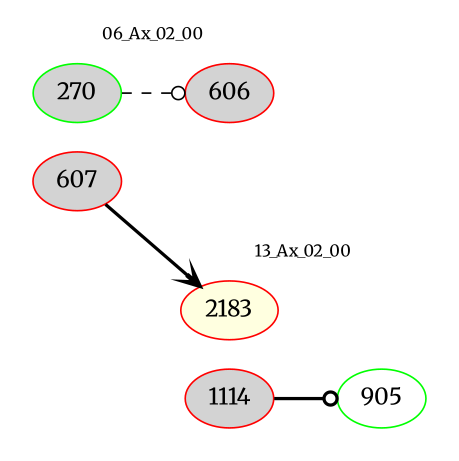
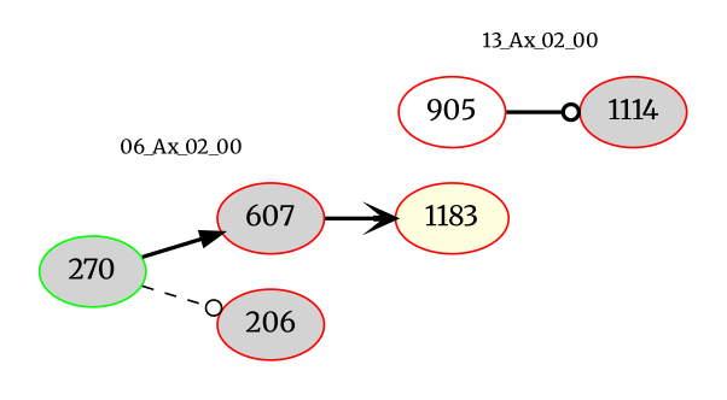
  digraph {
    fontname=Merriweather
    rankdir=LR
    node [color=red fillcolor=lightgrey fontname=Merriweather style=filled]
    edge [arrowhead=odot color=black fontname=Merriweather style=bold]
    n1 [color=green label=270]
-   n2 [label=606]
+   n2 [label=206]
    n3 [label=607]
-   n4 [color=green fillcolor=white label=905]
-   n5 [fillcolor=lightyellow label=2183]
+   n4 [fillcolor=white label=905]
+   n5 [fillcolor=lightyellow label=1183]
    n6 [label=1114]
    subgraph cluster_1 {
      color=white
      fontsize=10
      label="06_Ax_02_00"
      n1
      n2
      n3
    }
    subgraph cluster_2 {
      color=white
      fontsize=10
      label="13_Ax_02_00"
      n4
      n5
      n6
    }
    n1 -> n2 [style=dashed]
+   n1 -> n3 [arrowhead=normal]
    n3 -> n5 [arrowhead=vee]
-   n6 -> n4
+   n4 -> n6
  }
